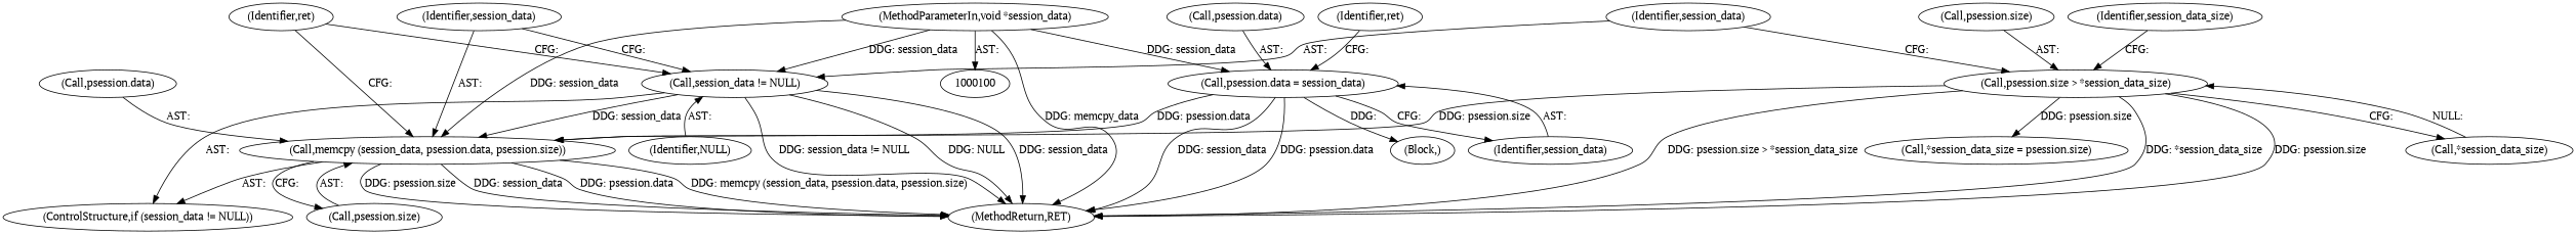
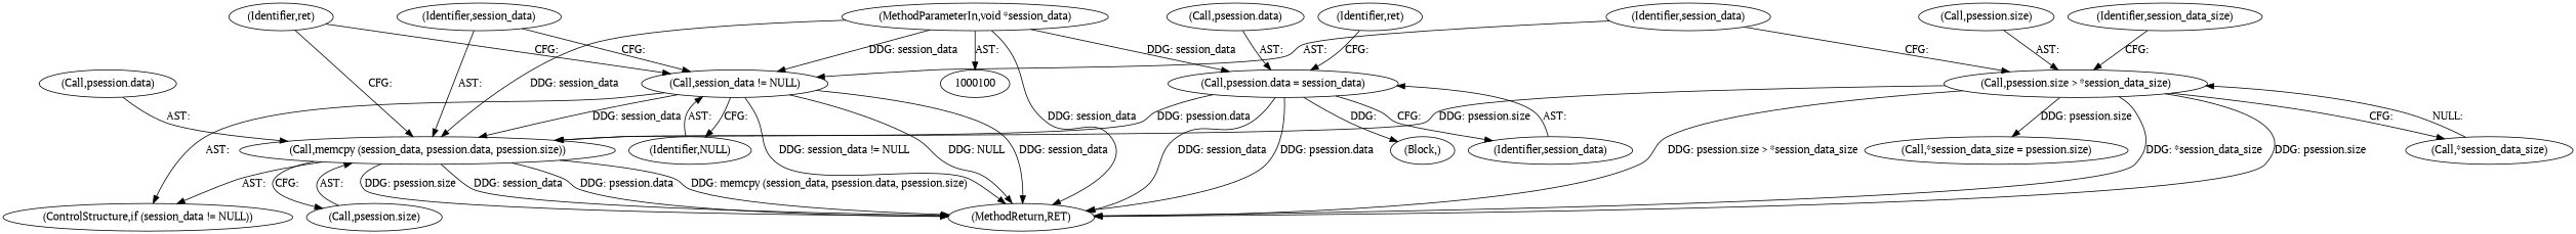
  digraph {
    fontname="PT Serif"
    node [fontname="PT Serif"]
    edge [fontname="PT Serif"]
    n1 [label="(Call,memcpy (session_data, psession.data, psession.size))"]
    n2 [label="(Call,psession.size)"]
    n3 [label="(MethodReturn,RET)"]
    n4 [label="(ControlStructure,if (session_data != NULL))"]
    n5 [label="(Call,session_data != NULL)"]
    n6 [label="(Identifier,NULL)"]
    n7 [label="(MethodParameterIn,void *session_data)"]
    n8 [label="(Call,psession.data = session_data)"]
    1000100
    n10 [label="(Block,)"]
    n11 [label="(Identifier,session_data)"]
    n12 [label="(Call,psession.size > *session_data_size)"]
    n13 [label="(Call,*session_data_size = psession.size)"]
    n14 [label="(Call,*session_data_size)"]
    n15 [label="(Call,psession.size)"]
    n16 [label="(Identifier,ret)"]
    n17 [label="(Call,psession.data)"]
    n18 [label="(Identifier,ret)"]
    n19 [label="(Identifier,session_data)"]
    n20 [label="(Identifier,session_data)"]
    n21 [label="(Call,psession.data)"]
    n22 [label="(Identifier,session_data_size)"]
    n1 -> n2 [label="CFG: "]
    n1 -> n3 [label="DDG: psession.size"]
    n1 -> n3 [label="DDG: session_data"]
    n1 -> n3 [label="DDG: psession.data"]
    n1 -> n3 [label="DDG: memcpy (session_data, psession.data, psession.size)"]
    n1 -> n4 [label="AST: "]
    n2 -> n1 [label="AST: "]
    n5 -> n1 [label="DDG: session_data"]
    n5 -> n3 [label="DDG: NULL"]
    n5 -> n3 [label="DDG: session_data != NULL"]
    n5 -> n3 [label="DDG: session_data"]
    n5 -> n4 [label="AST: "]
+   n5 -> n6 [label="CFG: "]
    n6 -> n5 [label="AST: "]
    n7 -> n1 [label="DDG: session_data"]
-   n7 -> n3 [label="DDG: memcpy_data"]
+   n7 -> n3 [label="DDG: session_data"]
    n7 -> n5 [label="DDG: session_data"]
    n7 -> n8 [label="DDG: session_data"]
    n7 -> 1000100 [label="AST: "]
    n8 -> n1 [label="DDG: psession.data"]
    n8 -> n3 [label="DDG: session_data"]
    n8 -> n3 [label="DDG: psession.data"]
    n8 -> n10 [label="DDG: "]
    n8 -> n11 [label="CFG: "]
    n11 -> n8 [label="AST: "]
    n12 -> n1 [label="DDG: psession.size"]
    n12 -> n3 [label="DDG: *session_data_size"]
    n12 -> n3 [label="DDG: psession.size"]
    n12 -> n3 [label="DDG: psession.size > *session_data_size"]
    n12 -> n13 [label="DDG: psession.size"]
    n12 -> n14 [label="CFG: "]
    n14 -> n12 [label="NULL: "]
    n15 -> n12 [label="AST: "]
    n16 -> n1 [label="CFG: "]
    n16 -> n5 [label="CFG: "]
    n17 -> n8 [label="AST: "]
    n18 -> n8 [label="CFG: "]
    n19 -> n5 [label="AST: "]
    n19 -> n12 [label="CFG: "]
    n20 -> n1 [label="AST: "]
    n20 -> n5 [label="CFG: "]
    n21 -> n1 [label="AST: "]
    n22 -> n12 [label="CFG: "]
  }
